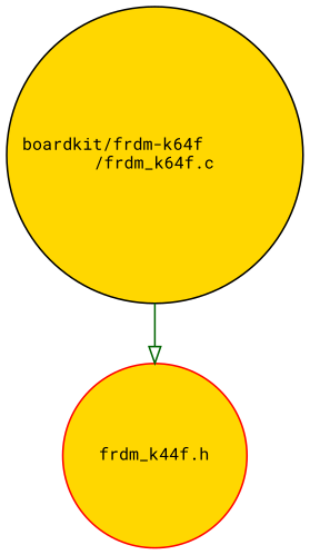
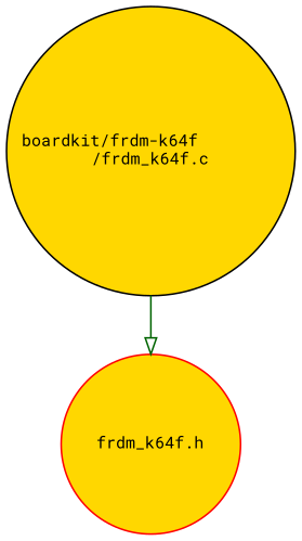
  digraph {
    fontname="Roboto Mono"
    node [fillcolor=gold fontname="Roboto Mono" fontsize=10 shape=circle style=filled]
    n1 [color=black fontcolor=black height=0.2 label="boardkit/frdm-k64f\l/frdm_k64f.c" width=0.4]
-   n2 [color=red height=0.2 label="frdm_k44f.h" width=0.4]
+   n2 [color=red height=0.2 label="frdm_k64f.h" width=0.4]
    n1 -> n2 [color=darkgreen fontname="Roboto Mono" fontsize=10 labelfontname=Helvetica labelfontsize=10 style=solid arrowhead=onormal]
  }
